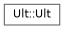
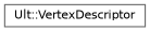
  digraph {
    rankdir=LR
-   n1 [color=grey40 fillcolor=white fontname=Helvetica fontsize=10 height=0.2 label="Ult::Ult" shape=box style=filled width=0.4]
+   n1 [color=grey40 fillcolor=white fontname=Helvetica fontsize=10 height=0.2 label="Ult::VertexDescriptor" shape=box style=filled width=0.4]
  }
